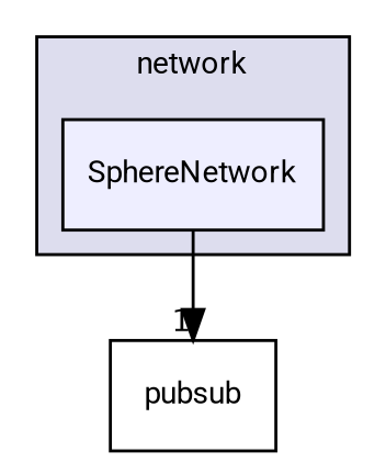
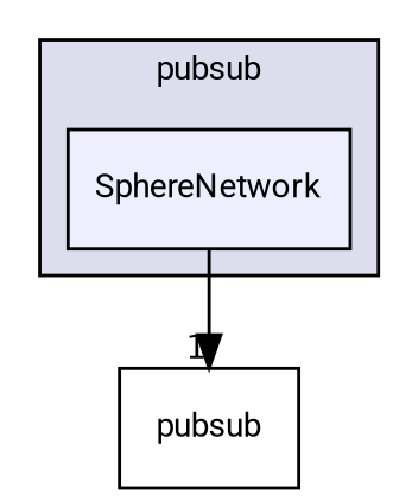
  digraph {
    compound=true
    fontname=Roboto
    node [fontname=Roboto fontsize=10 shape=box]
    n1 [fillcolor="#eeeeff" label=SphereNetwork pencolor=black style=filled]
    n2 [label=pubsub]
    subgraph cluster_1 {
      bgcolor="#ddddee"
      fontsize=10
-     label=network
+     label=pubsub
      pencolor=black
      n1
    }
    n1 -> n2 [headlabel=1 labeldistance=1.5 labelfontname=Helvetica labelfontsize=10 fontname=Roboto]
  }
